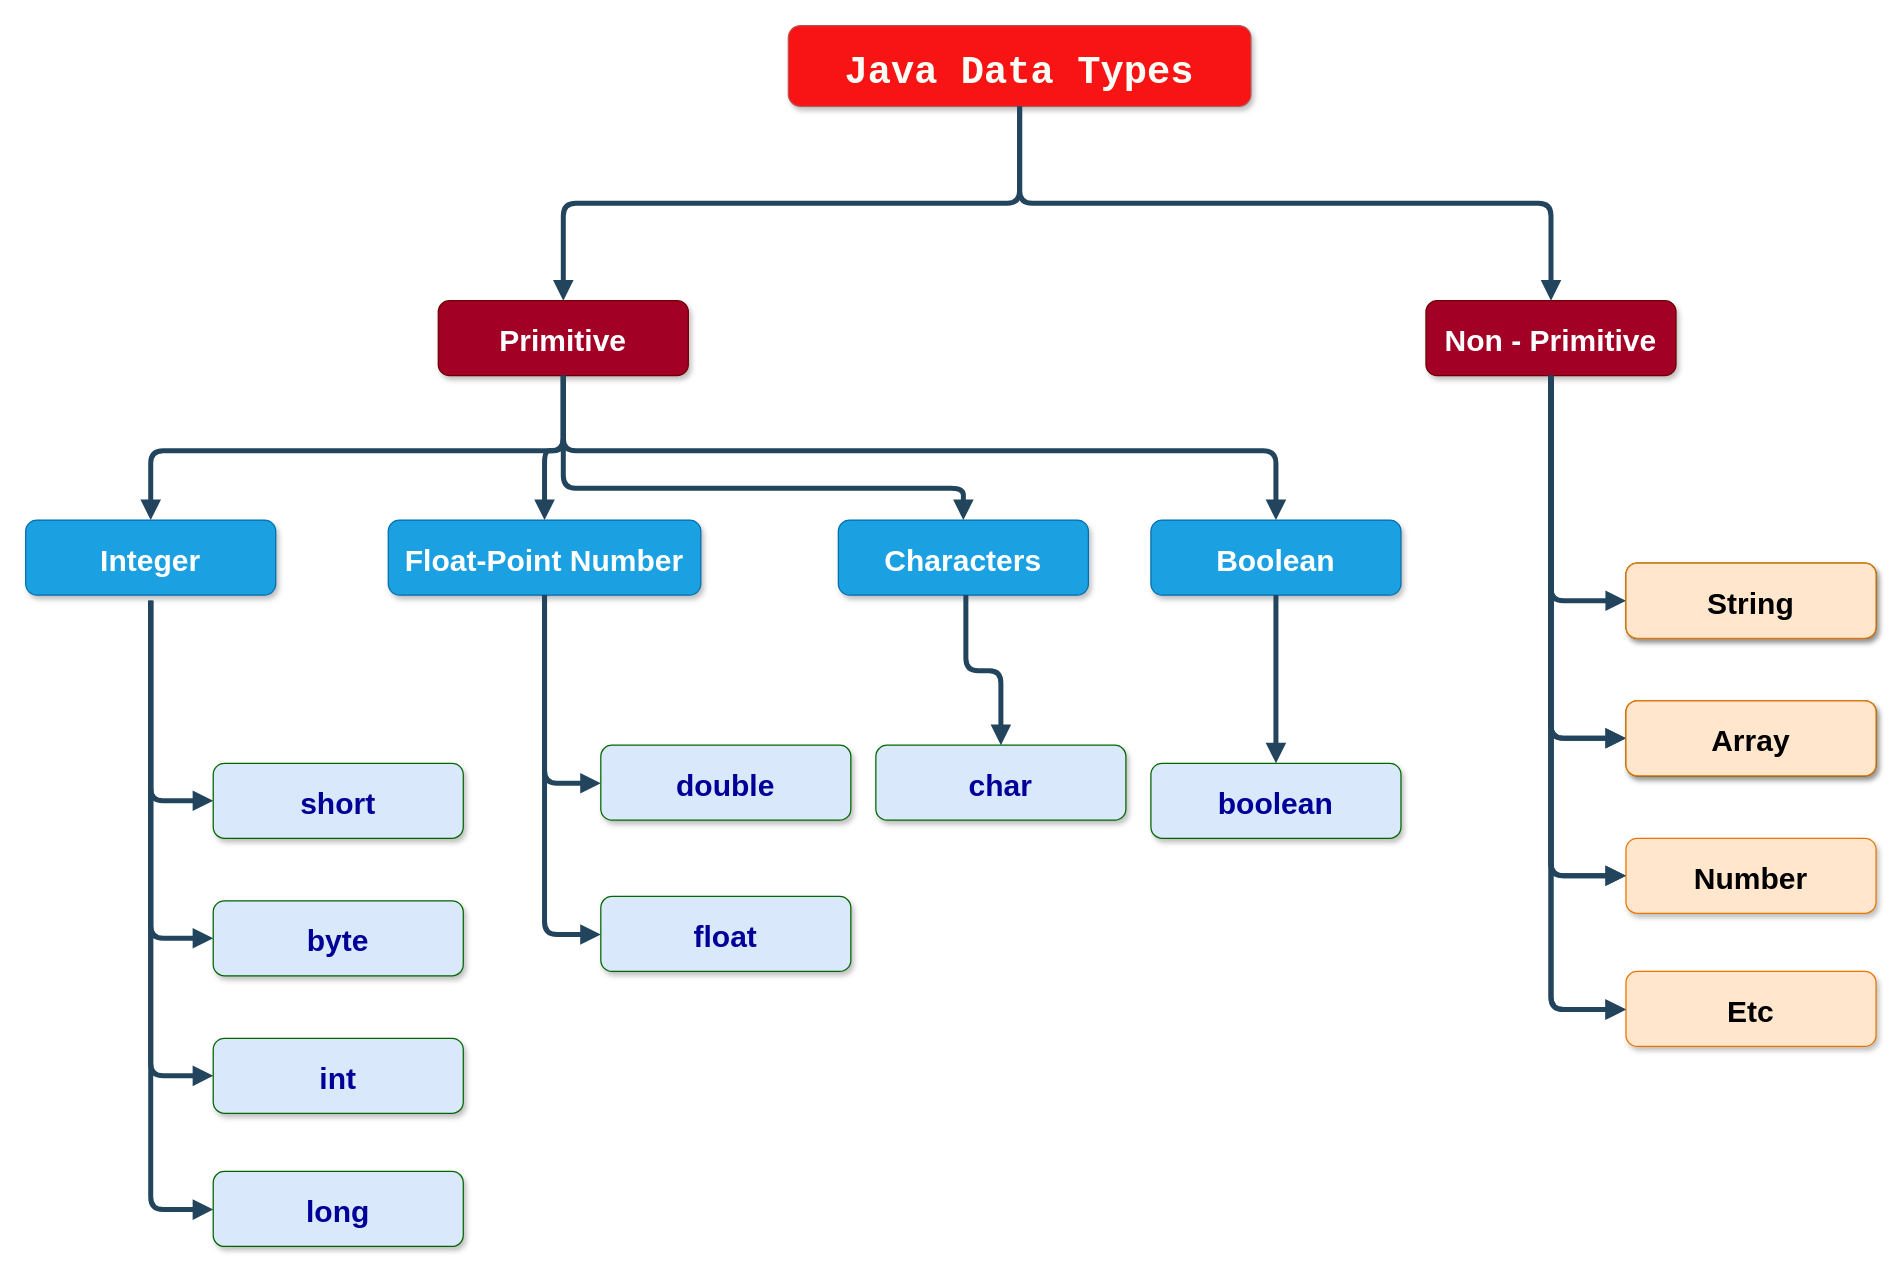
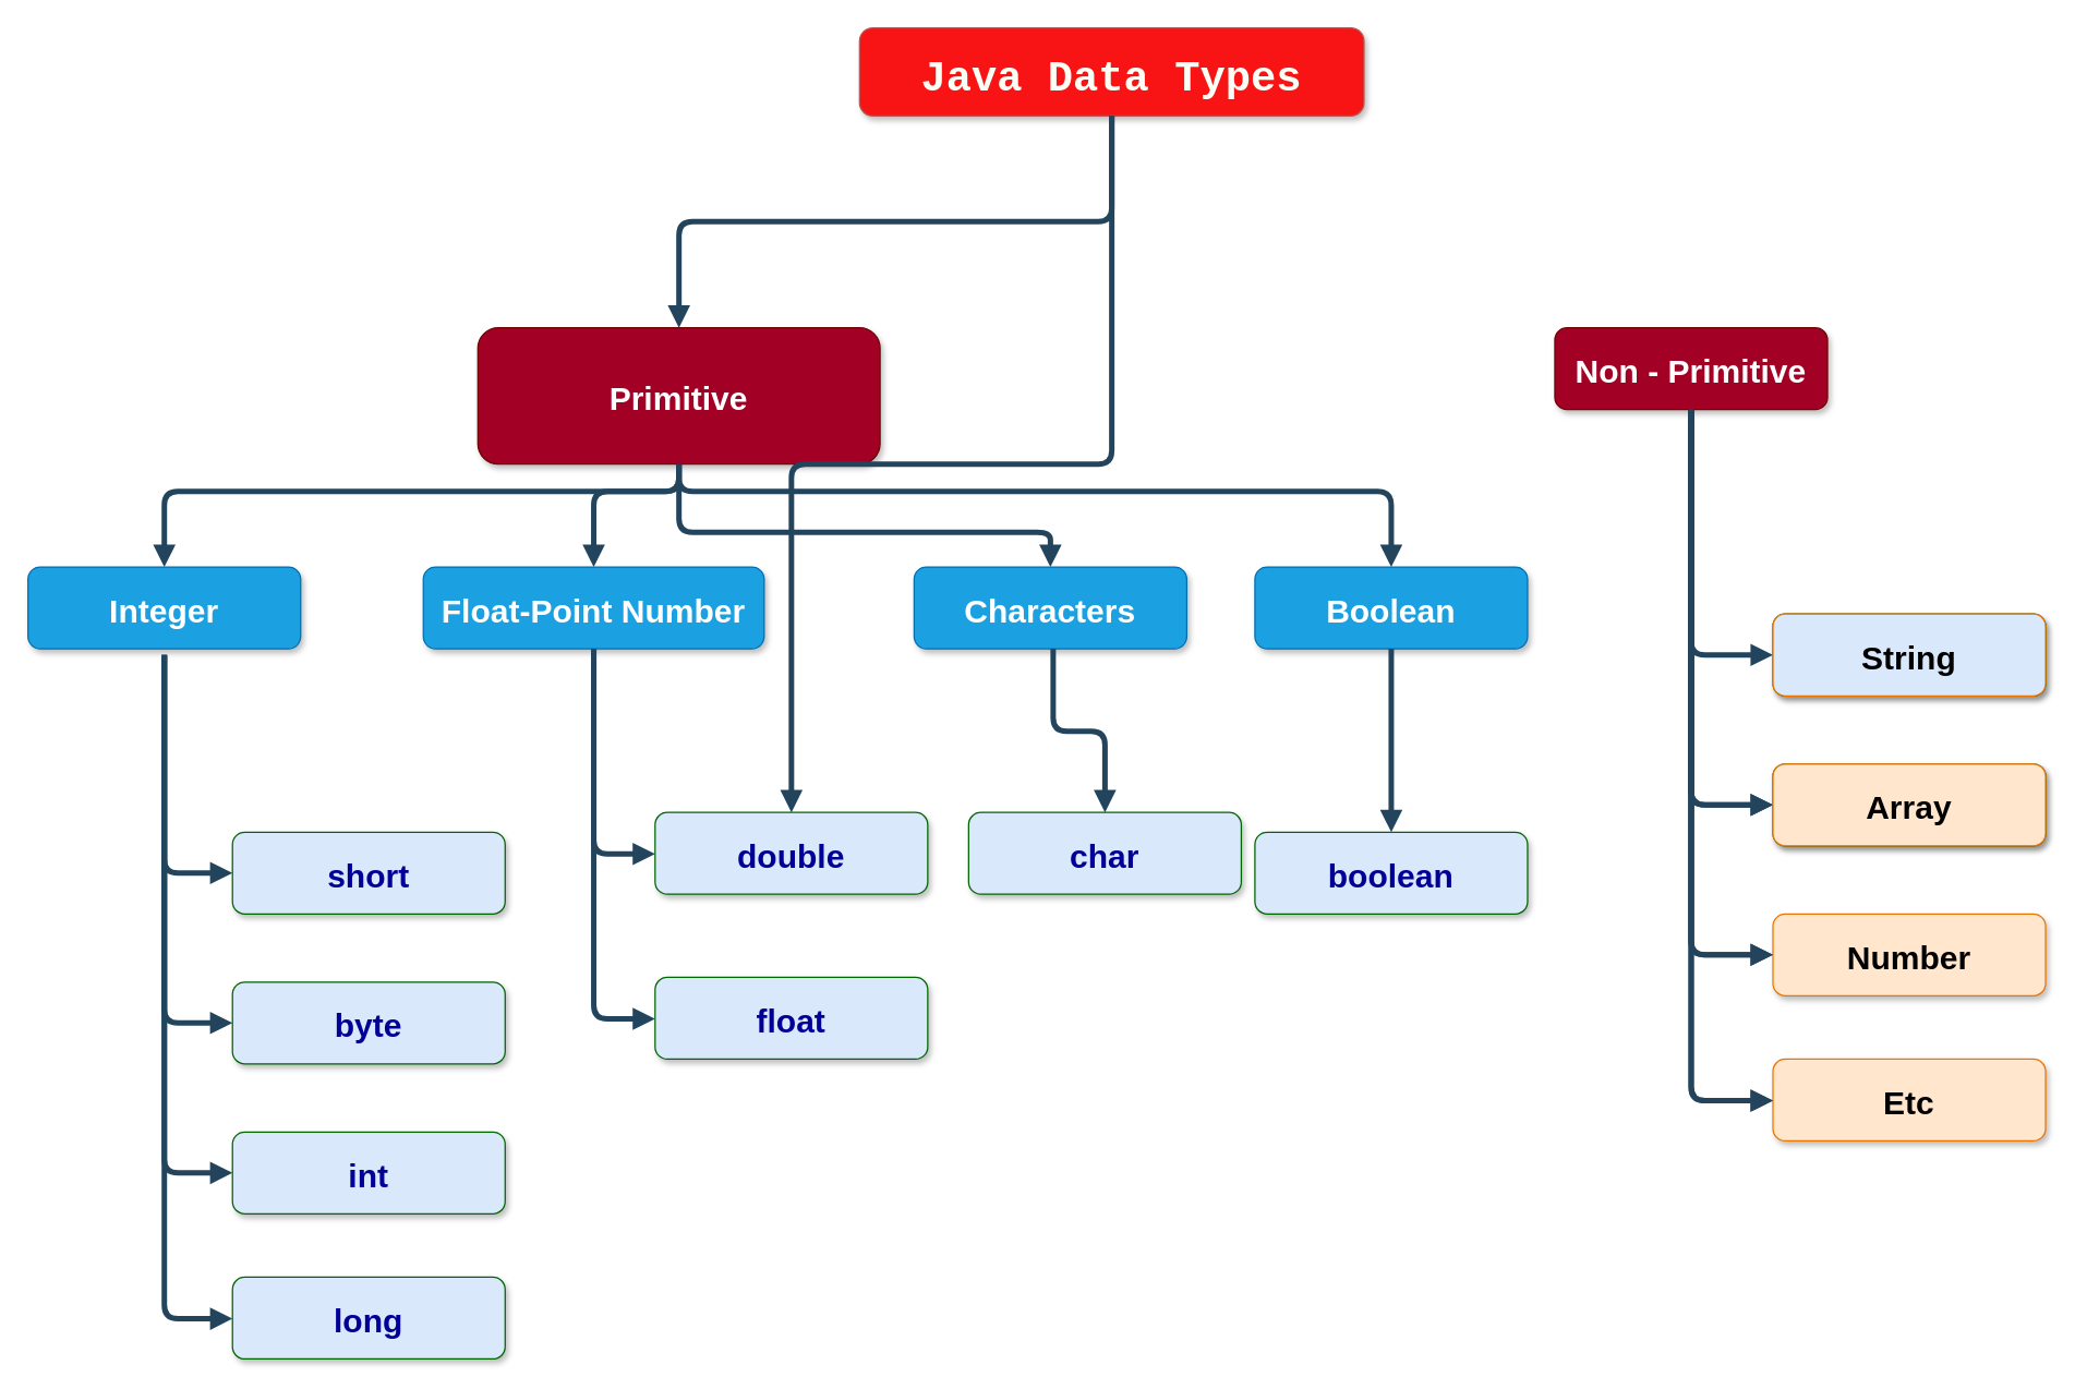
  <mxCell id="0" />
  <mxCell id="1" parent="0" />
  <mxCell id="2" value="Java Data Types" style="rounded=1;strokeColor=#b85450;shadow=1;fontStyle=1;fontSize=31;fillColor=#F81414;fontFamily=Courier New;fontColor=#F9FFF7;" parent="1" vertex="1"><mxGeometry x="630" y="20" width="370" height="64.5" as="geometry" /></mxCell>
- <mxCell id="3" value="Primitive" style="rounded=1;fillColor=#a20025;strokeColor=#6F0000;shadow=1;fontStyle=1;fontSize=24;fontColor=#ffffff;" parent="1" vertex="1"><mxGeometry x="350" y="240" width="200" height="60" as="geometry" /></mxCell>
+ <mxCell id="3" value="Primitive" style="rounded=1;fillColor=#a20025;strokeColor=#6F0000;shadow=1;fontStyle=1;fontSize=24;fontColor=#ffffff;" parent="1" vertex="1"><mxGeometry x="350" y="240" width="295" height="100" as="geometry" /></mxCell>
  <mxCell id="4" value="Non - Primitive" style="rounded=1;fillColor=#a20025;strokeColor=#6F0000;shadow=1;fontStyle=1;fontSize=24;fontColor=#ffffff;" parent="1" vertex="1"><mxGeometry x="1140" y="240" width="200" height="60" as="geometry" /></mxCell>
  <mxCell id="5" value="Integer" style="rounded=1;fillColor=#1ba1e2;strokeColor=#006EAF;shadow=1;fontStyle=1;fontColor=#ffffff;fontSize=24;" parent="1" vertex="1"><mxGeometry x="20" y="415.5" width="200" height="60" as="geometry" /></mxCell>
  <mxCell id="6" value="Boolean" style="rounded=1;fillColor=#1ba1e2;strokeColor=#006EAF;shadow=1;fontStyle=1;fontColor=#ffffff;fontSize=24;" parent="1" vertex="1"><mxGeometry x="920" y="415.5" width="200" height="60" as="geometry" /></mxCell>
  <mxCell id="7" value="Float-Point Number" style="rounded=1;fillColor=#1ba1e2;strokeColor=#006EAF;shadow=1;fontStyle=1;fontColor=#ffffff;fontSize=24;" parent="1" vertex="1"><mxGeometry x="310" y="415.5" width="250" height="60" as="geometry" /></mxCell>
  <mxCell id="8" value="Characters" style="rounded=1;fillColor=#1ba1e2;strokeColor=#006EAF;shadow=1;fontStyle=1;fontColor=#ffffff;fontSize=24;" parent="1" vertex="1"><mxGeometry x="670" y="415.5" width="200" height="60" as="geometry" /></mxCell>
  <mxCell id="9" value="" style="edgeStyle=elbowEdgeStyle;elbow=vertical;strokeWidth=4;endArrow=block;endFill=1;fontStyle=1;strokeColor=#23445D;exitX=0.5;exitY=1;exitDx=0;exitDy=0;" parent="1" source="2" target="3" edge="1"><mxGeometry x="22" y="165.5" width="100" height="100" as="geometry"><mxPoint x="952" y="295.5" as="sourcePoint" /><mxPoint x="302" y="55.5" as="targetPoint" /></mxGeometry></mxCell>
- <mxCell id="10" value="" style="edgeStyle=elbowEdgeStyle;elbow=vertical;strokeWidth=4;endArrow=block;endFill=1;fontStyle=1;strokeColor=#23445D;exitX=0.5;exitY=1;exitDx=0;exitDy=0;" parent="1" source="2" target="4" edge="1"><mxGeometry x="22" y="165.5" width="100" height="100" as="geometry"><mxPoint x="952" y="295.5" as="sourcePoint" /><mxPoint x="302" y="55.5" as="targetPoint" /></mxGeometry></mxCell>
+ <mxCell id="10" value="" style="edgeStyle=elbowEdgeStyle;elbow=vertical;strokeWidth=4;endArrow=block;endFill=1;fontStyle=1;strokeColor=#23445D;exitX=0.5;exitY=1;exitDx=0;exitDy=0;" parent="1" source="2" target="15" edge="1"><mxGeometry x="22" y="165.5" width="100" height="100" as="geometry"><mxPoint x="952" y="295.5" as="sourcePoint" /><mxPoint x="302" y="55.5" as="targetPoint" /></mxGeometry></mxCell>
  <mxCell id="11" value="" style="edgeStyle=elbowEdgeStyle;elbow=vertical;strokeWidth=4;endArrow=block;endFill=1;fontStyle=1;strokeColor=#23445D;exitX=0.5;exitY=1;exitDx=0;exitDy=0;" parent="1" source="3" target="5" edge="1"><mxGeometry x="22" y="165.5" width="100" height="100" as="geometry"><mxPoint x="670" y="330" as="sourcePoint" /><mxPoint x="302" y="55.5" as="targetPoint" /><Array as="points"><mxPoint x="540" y="360" /></Array></mxGeometry></mxCell>
  <mxCell id="12" value="" style="edgeStyle=elbowEdgeStyle;elbow=vertical;strokeWidth=4;endArrow=block;endFill=1;fontStyle=1;strokeColor=#23445D;exitX=0.5;exitY=1;exitDx=0;exitDy=0;entryX=0.5;entryY=0;entryDx=0;entryDy=0;" parent="1" source="3" target="6" edge="1"><mxGeometry x="62" y="165.5" width="100" height="100" as="geometry"><mxPoint x="242" y="155.5" as="sourcePoint" /><mxPoint x="342" y="55.5" as="targetPoint" /><Array as="points"><mxPoint x="890" y="360" /></Array></mxGeometry></mxCell>
  <mxCell id="13" value="" style="edgeStyle=elbowEdgeStyle;elbow=vertical;strokeWidth=4;endArrow=block;endFill=1;fontStyle=1;strokeColor=#23445D;exitX=0.5;exitY=1;exitDx=0;exitDy=0;entryX=0.5;entryY=0;entryDx=0;entryDy=0;" parent="1" source="3" target="7" edge="1"><mxGeometry x="62" y="175.5" width="100" height="100" as="geometry"><mxPoint x="242" y="165.5" as="sourcePoint" /><mxPoint x="342" y="65.5" as="targetPoint" /><Array as="points"><mxPoint x="420" y="360" /></Array></mxGeometry></mxCell>
  <mxCell id="14" value="" style="edgeStyle=elbowEdgeStyle;elbow=vertical;strokeWidth=4;endArrow=block;endFill=1;fontStyle=1;strokeColor=#23445D;entryX=0.5;entryY=0;entryDx=0;entryDy=0;exitX=0.5;exitY=1;exitDx=0;exitDy=0;" parent="1" source="3" target="8" edge="1"><mxGeometry x="62" y="185.5" width="100" height="100" as="geometry"><mxPoint x="710" y="310" as="sourcePoint" /><mxPoint x="342" y="75.5" as="targetPoint" /><Array as="points"><mxPoint x="780" y="390" /></Array></mxGeometry></mxCell>
  <mxCell id="15" value="double" style="rounded=1;shadow=1;fontStyle=1;fontSize=24;fillColor=#dae8fc;strokeColor=#006600;fontColor=#000099;" vertex="1" parent="1"><mxGeometry x="480" y="595.5" width="200" height="60" as="geometry" /></mxCell>
  <mxCell id="16" value="float" style="rounded=1;fillColor=#dae8fc;shadow=1;fontStyle=1;fontSize=24;strokeColor=#006600;fontColor=#000099;" vertex="1" parent="1"><mxGeometry x="480" y="716.5" width="200" height="60" as="geometry" /></mxCell>
- <mxCell id="17" value="char" style="rounded=1;shadow=1;fontStyle=1;fontSize=24;fillColor=#dae8fc;strokeColor=#006600;fontColor=#000099;" vertex="1" parent="1"><mxGeometry x="700" y="595.5" width="200" height="60" as="geometry" /></mxCell>
+ <mxCell id="17" value="char" style="rounded=1;shadow=1;fontStyle=1;fontSize=24;fillColor=#dae8fc;strokeColor=#006600;fontColor=#000099;" vertex="1" parent="1"><mxGeometry x="710" y="595.5" width="200" height="60" as="geometry" /></mxCell>
  <mxCell id="18" value="" style="edgeStyle=elbowEdgeStyle;elbow=vertical;strokeWidth=4;endArrow=block;endFill=1;fontStyle=1;strokeColor=#23445D;exitX=0.5;exitY=1;exitDx=0;exitDy=0;entryX=0.5;entryY=0;entryDx=0;entryDy=0;" edge="1" parent="1" target="17"><mxGeometry x="-158" y="485.5" width="100" height="100" as="geometry"><mxPoint x="772" y="475.5" as="sourcePoint" /><mxPoint x="530" y="570" as="targetPoint" /></mxGeometry></mxCell>
  <mxCell id="19" value="boolean" style="rounded=1;shadow=1;fontStyle=1;fontSize=24;fillColor=#dae8fc;strokeColor=#006600;fontColor=#000099;" vertex="1" parent="1"><mxGeometry x="920" y="610" width="200" height="60" as="geometry" /></mxCell>
  <mxCell id="20" value="" style="edgeStyle=elbowEdgeStyle;elbow=vertical;strokeWidth=4;endArrow=block;endFill=1;fontStyle=1;strokeColor=#23445D;exitX=0.5;exitY=1;exitDx=0;exitDy=0;entryX=0.5;entryY=0;entryDx=0;entryDy=0;" edge="1" parent="1" source="6" target="19"><mxGeometry x="-148" y="495.5" width="100" height="100" as="geometry"><mxPoint x="782" y="485.5" as="sourcePoint" /><mxPoint x="810" y="605.5" as="targetPoint" /></mxGeometry></mxCell>
  <mxCell id="21" value="short" style="rounded=1;shadow=1;fontStyle=1;fontSize=24;fillColor=#dae8fc;strokeColor=#006600;fontColor=#000099;" vertex="1" parent="1"><mxGeometry x="1300" y="450" width="200" height="60" as="geometry" /></mxCell>
  <mxCell id="22" value="byte" style="rounded=1;fillColor=#dae8fc;shadow=1;fontStyle=1;fontSize=24;strokeColor=#006600;fontColor=#000099;" vertex="1" parent="1"><mxGeometry x="1300" y="560" width="200" height="60" as="geometry" /></mxCell>
  <mxCell id="23" value="Number" style="rounded=1;fillColor=#ffe6cc;shadow=1;fontStyle=1;fontSize=24;strokeColor=#EB7500;" vertex="1" parent="1"><mxGeometry x="1300" y="670" width="200" height="60" as="geometry" /></mxCell>
  <mxCell id="24" value="Etc" style="rounded=1;fillColor=#ffe6cc;shadow=1;fontStyle=1;fontSize=24;strokeColor=#EB7500;" vertex="1" parent="1"><mxGeometry x="1300" y="776.5" width="200" height="60" as="geometry" /></mxCell>
  <mxCell id="25" value="" style="edgeStyle=elbowEdgeStyle;elbow=vertical;strokeWidth=4;endArrow=block;endFill=1;fontStyle=1;strokeColor=#23445D;exitX=0.5;exitY=1;exitDx=0;exitDy=0;entryX=0;entryY=0.5;entryDx=0;entryDy=0;" edge="1" parent="1" source="4" target="21"><mxGeometry x="342" y="500" width="100" height="100" as="geometry"><mxPoint x="1272" y="490" as="sourcePoint" /><mxPoint x="1330" y="420" as="targetPoint" /><Array as="points"><mxPoint x="1310" y="480" /></Array></mxGeometry></mxCell>
  <mxCell id="26" value="" style="edgeStyle=elbowEdgeStyle;elbow=vertical;strokeWidth=4;endArrow=block;endFill=1;fontStyle=1;strokeColor=#23445D;entryX=0;entryY=0.5;entryDx=0;entryDy=0;exitX=0.5;exitY=1;exitDx=0;exitDy=0;" edge="1" parent="1" source="4" target="22"><mxGeometry x="352" y="510" width="100" height="100" as="geometry"><mxPoint x="1250" y="320" as="sourcePoint" /><mxPoint x="1290" y="590" as="targetPoint" /><Array as="points"><mxPoint x="1210" y="590" /></Array></mxGeometry></mxCell>
  <mxCell id="27" value="" style="edgeStyle=elbowEdgeStyle;elbow=vertical;strokeWidth=4;endArrow=block;endFill=1;fontStyle=1;strokeColor=#23445D;entryX=0;entryY=0.5;entryDx=0;entryDy=0;exitX=0.5;exitY=1;exitDx=0;exitDy=0;" edge="1" parent="1" source="4" target="23"><mxGeometry x="352" y="645" width="100" height="100" as="geometry"><mxPoint x="1180" y="280" as="sourcePoint" /><mxPoint x="1290" y="725" as="targetPoint" /><Array as="points"><mxPoint x="1270" y="700" /></Array></mxGeometry></mxCell>
  <mxCell id="28" style="edgeStyle=orthogonalEdgeStyle;rounded=0;orthogonalLoop=1;jettySize=auto;html=1;exitX=0.5;exitY=1;exitDx=0;exitDy=0;fontFamily=Courier New;fontSize=24;fontColor=#000099;" edge="1" parent="1" source="23" target="23"><mxGeometry relative="1" as="geometry" /></mxCell>
  <mxCell id="29" value="" style="edgeStyle=elbowEdgeStyle;elbow=vertical;strokeWidth=4;endArrow=block;endFill=1;fontStyle=1;strokeColor=#23445D;entryX=0;entryY=0.5;entryDx=0;entryDy=0;exitX=0.5;exitY=1;exitDx=0;exitDy=0;" edge="1" parent="1" source="4" target="24"><mxGeometry x="362" y="655" width="100" height="100" as="geometry"><mxPoint x="1250" y="320" as="sourcePoint" /><mxPoint x="1310" y="710" as="targetPoint" /><Array as="points"><mxPoint x="1240" y="807" /></Array></mxGeometry></mxCell>
  <mxCell id="30" value="" style="edgeStyle=elbowEdgeStyle;elbow=vertical;strokeWidth=4;endArrow=block;endFill=1;fontStyle=1;strokeColor=#23445D;entryX=0;entryY=0.5;entryDx=0;entryDy=0;exitX=0.5;exitY=1;exitDx=0;exitDy=0;" edge="1" parent="1" source="4"><mxGeometry x="362" y="655" width="100" height="100" as="geometry"><mxPoint x="1250" y="320" as="sourcePoint" /><mxPoint x="1300" y="806.5" as="targetPoint" /><Array as="points"><mxPoint x="1240" y="807" /></Array></mxGeometry></mxCell>
  <mxCell id="31" value="" style="edgeStyle=elbowEdgeStyle;elbow=vertical;strokeWidth=4;endArrow=block;endFill=1;fontStyle=1;strokeColor=#23445D;entryX=0;entryY=0.5;entryDx=0;entryDy=0;exitX=0.5;exitY=1;exitDx=0;exitDy=0;" edge="1" parent="1" source="4"><mxGeometry x="352" y="645" width="100" height="100" as="geometry"><mxPoint x="1250" y="320" as="sourcePoint" /><mxPoint x="1300" y="700" as="targetPoint" /><Array as="points"><mxPoint x="1270" y="700" /></Array></mxGeometry></mxCell>
  <mxCell id="32" value="" style="edgeStyle=elbowEdgeStyle;elbow=vertical;strokeWidth=4;endArrow=block;endFill=1;fontStyle=1;strokeColor=#23445D;entryX=0;entryY=0.5;entryDx=0;entryDy=0;exitX=0.5;exitY=1;exitDx=0;exitDy=0;" edge="1" target="34" parent="1" source="4"><mxGeometry x="352" y="510" width="100" height="100" as="geometry"><mxPoint x="1250" y="320" as="sourcePoint" /><mxPoint x="1290" y="590" as="targetPoint" /><Array as="points"><mxPoint x="1210" y="590" /></Array></mxGeometry></mxCell>
- <mxCell id="33" value="String" style="rounded=1;shadow=1;fontStyle=1;fontSize=24;fillColor=#ffe6cc;strokeColor=#EB7500;" vertex="1" parent="1"><mxGeometry x="1300" y="450" width="200" height="60" as="geometry" /></mxCell>
+ <mxCell id="33" value="String" style="rounded=1;shadow=1;fontStyle=1;fontSize=24;fillColor=#dae8fc;strokeColor=#EB7500;" vertex="1" parent="1"><mxGeometry x="1300" y="450" width="200" height="60" as="geometry" /></mxCell>
  <mxCell id="34" value="Array" style="rounded=1;fillColor=#ffe6cc;shadow=1;fontStyle=1;fontSize=24;strokeColor=#EB7500;" vertex="1" parent="1"><mxGeometry x="1300" y="560" width="200" height="60" as="geometry" /></mxCell>
  <mxCell id="35" value="long" style="rounded=1;fillColor=#dae8fc;shadow=1;fontStyle=1;fontSize=24;strokeColor=#006600;fontColor=#000099;" vertex="1" parent="1"><mxGeometry x="170" y="936.5" width="200" height="60" as="geometry" /></mxCell>
  <mxCell id="36" value="" style="edgeStyle=elbowEdgeStyle;elbow=vertical;strokeWidth=4;endArrow=block;endFill=1;fontStyle=1;strokeColor=#23445D;entryX=0;entryY=0.5;entryDx=0;entryDy=0;" edge="1" parent="1"><mxGeometry x="-768" y="815" width="100" height="100" as="geometry"><mxPoint x="120" y="480" as="sourcePoint" /><mxPoint x="170" y="966.5" as="targetPoint" /><Array as="points"><mxPoint x="110" y="967" /></Array></mxGeometry></mxCell>
  <mxCell id="37" value="" style="edgeStyle=elbowEdgeStyle;elbow=vertical;strokeWidth=4;endArrow=block;endFill=1;fontStyle=1;strokeColor=#23445D;entryX=0;entryY=0.5;entryDx=0;entryDy=0;" edge="1" parent="1" target="42"><mxGeometry x="-778" y="805" width="100" height="100" as="geometry"><mxPoint x="120" y="480" as="sourcePoint" /><mxPoint x="170" y="860" as="targetPoint" /><Array as="points"><mxPoint x="140" y="860" /></Array></mxGeometry></mxCell>
  <mxCell id="38" value="" style="edgeStyle=elbowEdgeStyle;elbow=vertical;strokeWidth=4;endArrow=block;endFill=1;fontStyle=1;strokeColor=#23445D;entryX=0;entryY=0.5;entryDx=0;entryDy=0;" edge="1" parent="1" target="41"><mxGeometry x="-778" y="670" width="100" height="100" as="geometry"><mxPoint x="120" y="480" as="sourcePoint" /><mxPoint x="160" y="750" as="targetPoint" /><Array as="points"><mxPoint x="80" y="750" /></Array></mxGeometry></mxCell>
  <mxCell id="39" value="" style="edgeStyle=elbowEdgeStyle;elbow=vertical;strokeWidth=4;endArrow=block;endFill=1;fontStyle=1;strokeColor=#23445D;exitX=0.5;exitY=1;exitDx=0;exitDy=0;entryX=0;entryY=0.5;entryDx=0;entryDy=0;" edge="1" parent="1" target="40"><mxGeometry x="-788" y="660" width="100" height="100" as="geometry"><mxPoint x="120" y="480" as="sourcePoint" /><mxPoint x="200" y="580" as="targetPoint" /><Array as="points"><mxPoint y="640" x="180" /></Array></mxGeometry></mxCell>
  <mxCell id="40" value="short" style="rounded=1;shadow=1;fontStyle=1;fontSize=24;fillColor=#dae8fc;strokeColor=#006600;fontColor=#000099;" vertex="1" parent="1"><mxGeometry x="170" y="610" width="200" height="60" as="geometry" /></mxCell>
  <mxCell id="41" value="byte" style="rounded=1;fillColor=#dae8fc;shadow=1;fontStyle=1;fontSize=24;strokeColor=#006600;fontColor=#000099;" vertex="1" parent="1"><mxGeometry x="170" y="720" width="200" height="60" as="geometry" /></mxCell>
  <mxCell id="42" value="int" style="rounded=1;fillColor=#dae8fc;shadow=1;fontStyle=1;fontSize=24;strokeColor=#006600;fontColor=#000099;" vertex="1" parent="1"><mxGeometry x="170" y="830" width="200" height="60" as="geometry" /></mxCell>
  <mxCell id="43" value="" style="edgeStyle=elbowEdgeStyle;elbow=vertical;strokeWidth=4;endArrow=block;endFill=1;fontStyle=1;strokeColor=#23445D;entryX=0;entryY=0.5;entryDx=0;entryDy=0;exitX=0.5;exitY=1;exitDx=0;exitDy=0;" edge="1" parent="1" source="7" target="15"><mxGeometry x="-478" y="640" width="100" height="100" as="geometry"><mxPoint x="430" y="480" as="sourcePoint" /><mxPoint x="480" y="620" as="targetPoint" /><Array as="points"><mxPoint x="430" y="626" /></Array></mxGeometry></mxCell>
  <mxCell id="44" value="" style="edgeStyle=elbowEdgeStyle;elbow=vertical;strokeWidth=4;endArrow=block;endFill=1;fontStyle=1;strokeColor=#23445D;entryX=0;entryY=0.5;entryDx=0;entryDy=0;exitX=0.5;exitY=1;exitDx=0;exitDy=0;" edge="1" parent="1" source="7" target="16"><mxGeometry x="-468" y="650" width="100" height="100" as="geometry"><mxPoint x="445" y="485.5" as="sourcePoint" /><mxPoint x="490" y="635.5" as="targetPoint" /><Array as="points"><mxPoint x="435" y="747" /></Array></mxGeometry></mxCell>
